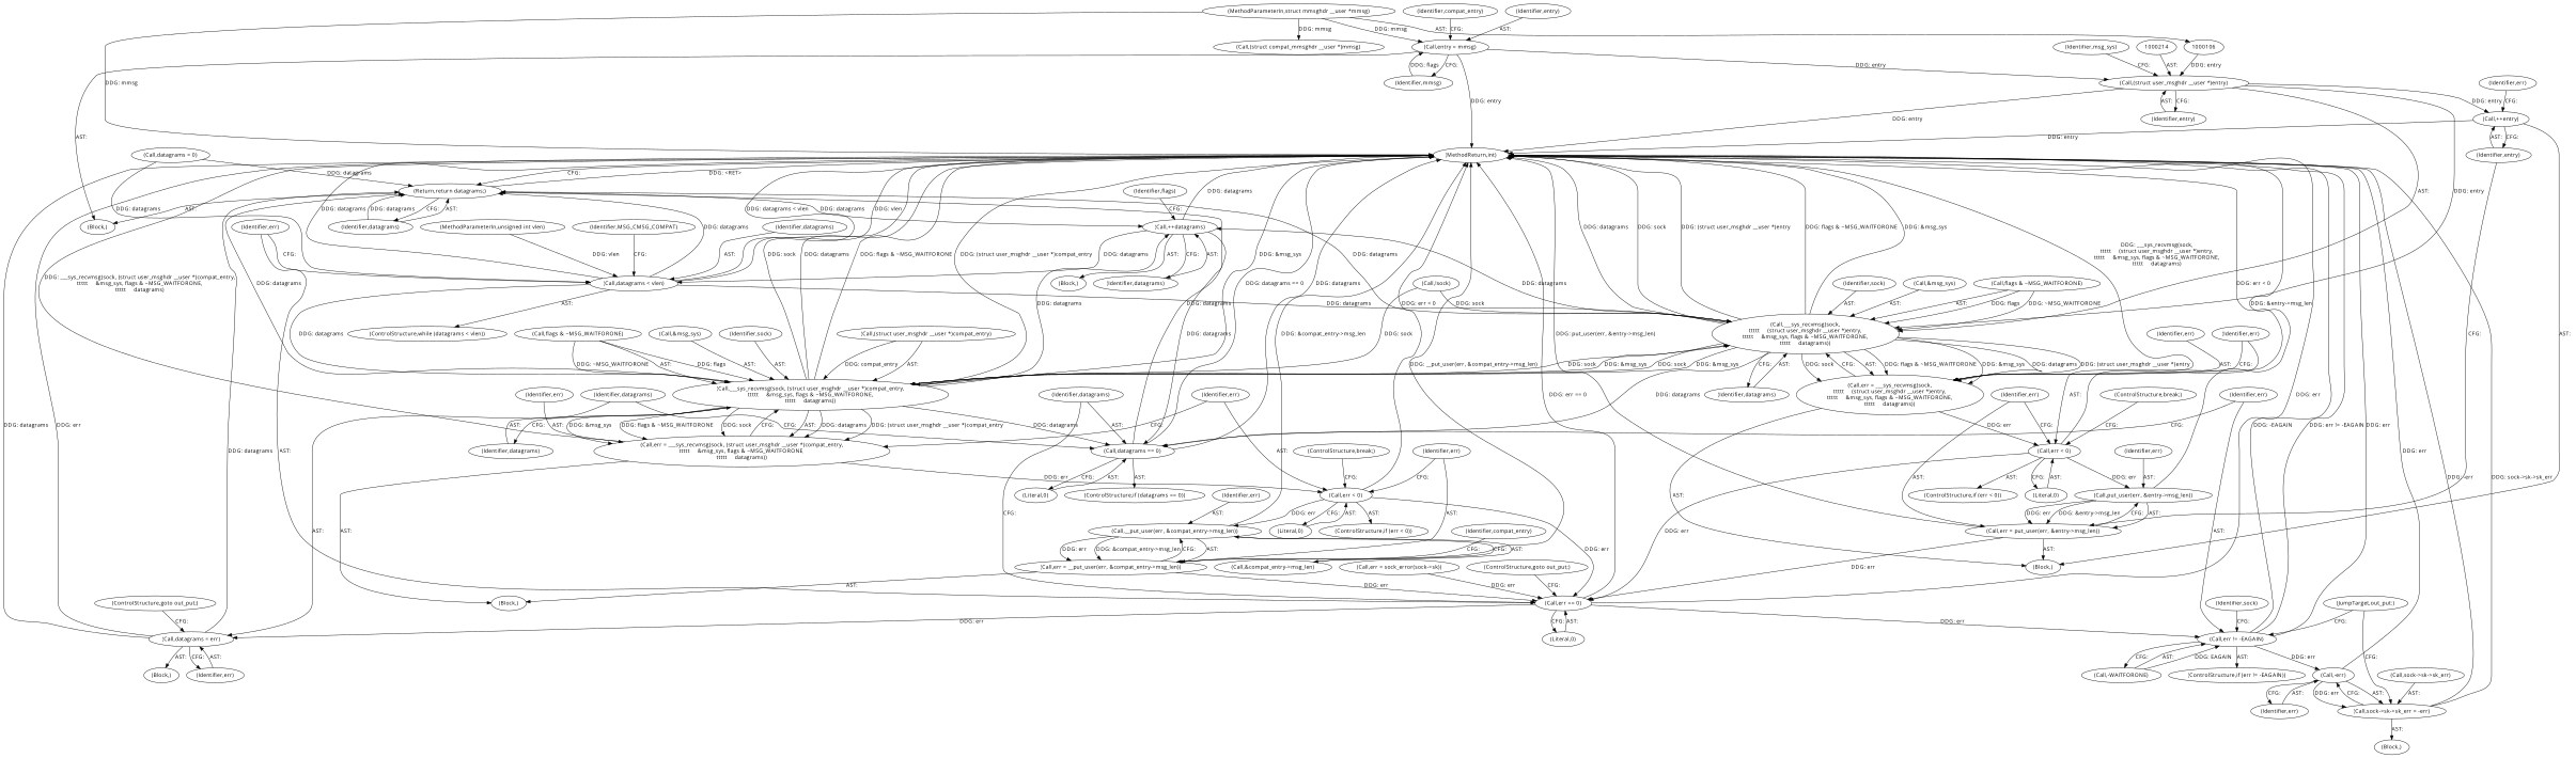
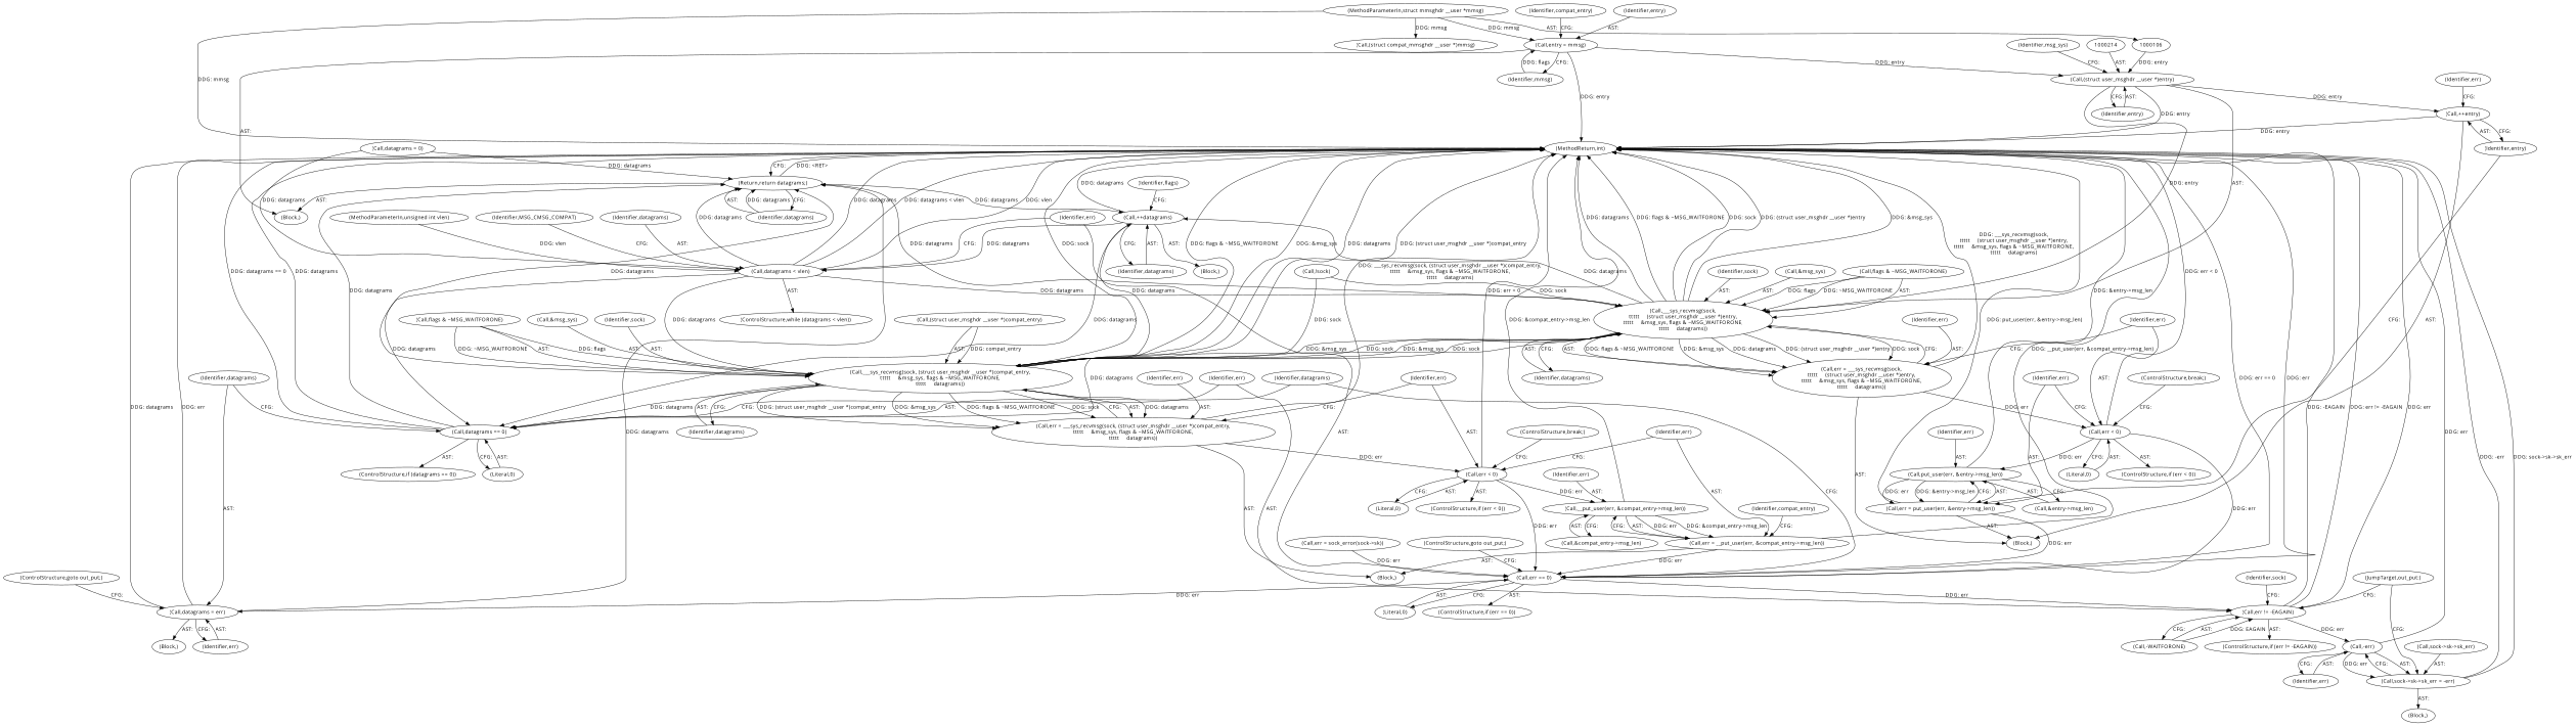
  digraph {
    fontname="Open Sans"
    node [fontname="Open Sans"]
    edge [fontname="Open Sans"]
    n1 [label="(Call,++entry)"]
    n2 [label="(MethodReturn,int)"]
    n3 [label="(Identifier,entry)"]
    n4 [label="(Block,)"]
    n5 [label="(Call,(struct user_msghdr __user *)entry)"]
    n6 [label="(Call,___sys_recvmsg(sock,\n\t\t\t\t\t     (struct user_msghdr __user *)entry,\n\t\t\t\t\t     &msg_sys, flags & ~MSG_WAITFORONE,\n\t\t\t\t\t     datagrams))"]
    n7 [label="(Identifier,entry)"]
    n8 [label="(Return,return datagrams;)"]
    n9 [label="(Call,err = put_user(err, &entry->msg_len))"]
    n10 [label="(Call,___sys_recvmsg(sock, (struct user_msghdr __user *)compat_entry,\n\t\t\t\t\t     &msg_sys, flags & ~MSG_WAITFORONE,\n\t\t\t\t\t     datagrams))"]
    n11 [label="(Call,++datagrams)"]
    n12 [label="(Call,datagrams == 0)"]
    n13 [label="(Call,err = ___sys_recvmsg(sock,\n\t\t\t\t\t     (struct user_msghdr __user *)entry,\n\t\t\t\t\t     &msg_sys, flags & ~MSG_WAITFORONE,\n\t\t\t\t\t     datagrams))"]
    n14 [label="(Identifier,datagrams)"]
    n15 [label="(Call,entry = mmsg)"]
    n16 [label="(Block,)"]
    n17 [label="(Identifier,mmsg)"]
    n18 [label="(MethodParameterIn,struct mmsghdr __user *mmsg)"]
    n19 [label="(Call,(struct compat_mmsghdr __user *)mmsg)"]
    1000106
    n21 [label="(Call,err = ___sys_recvmsg(sock, (struct user_msghdr __user *)compat_entry,\n\t\t\t\t\t     &msg_sys, flags & ~MSG_WAITFORONE,\n\t\t\t\t\t     datagrams))"]
    n22 [label="(Identifier,datagrams)"]
    n23 [label="(Identifier,datagrams)"]
    n24 [label="(Call,datagrams < vlen)"]
    n25 [label="(Identifier,datagrams)"]
    n26 [label="(Block,)"]
    n27 [label="(ControlStructure,if (datagrams == 0))"]
    n28 [label="(Literal,0)"]
    n29 [label="(Call,err < 0)"]
    n30 [label="(Call,err < 0)"]
    n31 [label="(Block,)"]
    n32 [label="(Call,__put_user(err, &compat_entry->msg_len))"]
    n33 [label="(Call,err == 0)"]
    n34 [label="(Literal,0)"]
    n35 [label="(ControlStructure,if (err < 0))"]
    n36 [label="(Call,err = __put_user(err, &compat_entry->msg_len))"]
    n37 [label="(Call,&compat_entry->msg_len)"]
    n38 [label="(Call,datagrams = err)"]
    n39 [label="(Call,err != -EAGAIN)"]
    n40 [label="(Literal,0)"]
+   n41 [label="(ControlStructure,if (err == 0))"]
    n42 [label="(Block,)"]
    n43 [label="(Identifier,err)"]
    n44 [label="(Call,-err)"]
    n45 [label="(Call,-WAITFORONE)"]
    n46 [label="(ControlStructure,if (err != -EAGAIN))"]
    n47 [label="(Call,sock->sk->sk_err = -err)"]
    n48 [label="(Identifier,err)"]
    n49 [label="(Block,)"]
    n50 [label="(ControlStructure,while (datagrams < vlen))"]
    n51 [label="(Call,put_user(err, &entry->msg_len))"]
    n52 [label="(Literal,0)"]
    n53 [label="(ControlStructure,if (err < 0))"]
+   n54 [label="(Call,&entry->msg_len)"]
    n55 [label="(Identifier,err)"]
    n56 [label="(ControlStructure,break;)"]
    n57 [label="(Call,(struct user_msghdr __user *)compat_entry)"]
    n58 [label="(Identifier,err)"]
    n59 [label="(Identifier,err)"]
    n60 [label="(ControlStructure,goto out_put;)"]
    n61 [label="(MethodParameterIn,unsigned int vlen)"]
    n62 [label="(Call,flags & ~MSG_WAITFORONE)"]
    n63 [label="(Identifier,sock)"]
    n64 [label="(Identifier,compat_entry)"]
    n65 [label="(Identifier,err)"]
    n66 [label="(Call,err = sock_error(sock->sk))"]
    n67 [label="(Identifier,sock)"]
    n68 [label="(Identifier,err)"]
    n69 [label="(Identifier,err)"]
    n70 [label="(Identifier,entry)"]
    n71 [label="(Identifier,msg_sys)"]
    n72 [label="(JumpTarget,out_put:)"]
    n73 [label="(Identifier,datagrams)"]
    n74 [label="(Call,!sock)"]
    n75 [label="(Identifier,err)"]
    n76 [label="(ControlStructure,goto out_put;)"]
    n77 [label="(Call,&msg_sys)"]
    n78 [label="(Identifier,err)"]
    n79 [label="(Call,&msg_sys)"]
    n80 [label="(Identifier,err)"]
    n81 [label="(Identifier,flags)"]
    n82 [label="(Identifier,MSG_CMSG_COMPAT)"]
    n83 [label="(ControlStructure,break;)"]
    n84 [label="(Identifier,err)"]
    n85 [label="(Call,sock->sk->sk_err)"]
    n86 [label="(Call,flags & ~MSG_WAITFORONE)"]
    n87 [label="(Identifier,err)"]
    n88 [label="(Identifier,sock)"]
    n89 [label="(Identifier,datagrams)"]
    n90 [label="(Identifier,compat_entry)"]
    n91 [label="(Identifier,datagrams)"]
    n92 [label="(Call,datagrams = 0)"]
    1000214
    n1 -> n2 [label="DDG: entry"]
    n1 -> n3 [label="CFG: "]
    n1 -> n4 [label="AST: "]
    n2 -> n8 [label="CFG: "]
    n3 -> n1 [label="AST: "]
    n3 -> n9 [label="CFG: "]
    n5 -> n1 [label="DDG: entry"]
    n5 -> n2 [label="DDG: entry"]
    n5 -> n6 [label="AST: "]
    n5 -> n6 [label="DDG: entry"]
    n5 -> n7 [label="CFG: "]
    n6 -> n2 [label="DDG: datagrams"]
    n6 -> n2 [label="DDG: &msg_sys"]
    n6 -> n2 [label="DDG: flags & ~MSG_WAITFORONE"]
    n6 -> n2 [label="DDG: sock"]
    n6 -> n2 [label="DDG: (struct user_msghdr __user *)entry"]
    n6 -> n8 [label="DDG: datagrams"]
    n6 -> n10 [label="DDG: sock"]
    n6 -> n10 [label="DDG: &msg_sys"]
    n6 -> n11 [label="DDG: datagrams"]
    n6 -> n12 [label="DDG: datagrams"]
    n6 -> n13 [label="AST: "]
    n6 -> n13 [label="DDG: flags & ~MSG_WAITFORONE"]
    n6 -> n13 [label="DDG: &msg_sys"]
    n6 -> n13 [label="DDG: datagrams"]
    n6 -> n13 [label="DDG: (struct user_msghdr __user *)entry"]
    n6 -> n13 [label="DDG: sock"]
    n6 -> n14 [label="CFG: "]
    n7 -> n5 [label="AST: "]
    n8 -> n2 [label="DDG: <RET>"]
    n8 -> n11 [label="DDG: datagrams"]
    n8 -> n16 [label="AST: "]
    n8 -> n23 [label="CFG: "]
    n9 -> n2 [label="DDG: put_user(err, &entry->msg_len)"]
    n9 -> n4 [label="AST: "]
    n9 -> n33 [label="DDG: err"]
    n9 -> n51 [label="CFG: "]
    n10 -> n2 [label="DDG: sock"]
    n10 -> n2 [label="DDG: flags & ~MSG_WAITFORONE"]
    n10 -> n2 [label="DDG: &msg_sys"]
    n10 -> n2 [label="DDG: datagrams"]
    n10 -> n2 [label="DDG: (struct user_msghdr __user *)compat_entry"]
    n10 -> n6 [label="DDG: sock"]
    n10 -> n6 [label="DDG: &msg_sys"]
    n10 -> n8 [label="DDG: datagrams"]
    n10 -> n11 [label="DDG: datagrams"]
    n10 -> n12 [label="DDG: datagrams"]
    n10 -> n21 [label="AST: "]
    n10 -> n21 [label="DDG: datagrams"]
    n10 -> n21 [label="DDG: (struct user_msghdr __user *)compat_entry"]
    n10 -> n21 [label="DDG: &msg_sys"]
    n10 -> n21 [label="DDG: flags & ~MSG_WAITFORONE"]
    n10 -> n21 [label="DDG: sock"]
    n10 -> n22 [label="CFG: "]
    n11 -> n2 [label="DDG: datagrams"]
    n11 -> n12 [label="DDG: datagrams"]
    n11 -> n24 [label="DDG: datagrams"]
    n11 -> n25 [label="CFG: "]
    n11 -> n26 [label="AST: "]
    n12 -> n2 [label="DDG: datagrams == 0"]
    n12 -> n2 [label="DDG: datagrams"]
    n12 -> n8 [label="DDG: datagrams"]
    n12 -> n27 [label="AST: "]
    n12 -> n28 [label="CFG: "]
    n13 -> n2 [label="DDG: ___sys_recvmsg(sock,\n\t\t\t\t\t     (struct user_msghdr __user *)entry,\n\t\t\t\t\t     &msg_sys, flags & ~MSG_WAITFORONE,\n\t\t\t\t\t     datagrams)"]
    n13 -> n4 [label="AST: "]
    n13 -> n6 [label="CFG: "]
    n13 -> n29 [label="DDG: err"]
    n14 -> n6 [label="AST: "]
    n15 -> n2 [label="DDG: entry"]
    n15 -> n5 [label="DDG: entry"]
    n15 -> n16 [label="AST: "]
    n15 -> n17 [label="CFG: "]
    n17 -> n15 [label="DDG: flags"]
    n18 -> n2 [label="DDG: mmsg"]
    n18 -> n15 [label="DDG: mmsg"]
    n18 -> n19 [label="DDG: mmsg"]
    n18 -> 1000106 [label="AST: "]
    1000106 -> n5 [label="DDG: entry"]
    n21 -> n2 [label="DDG: ___sys_recvmsg(sock, (struct user_msghdr __user *)compat_entry,\n\t\t\t\t\t     &msg_sys, flags & ~MSG_WAITFORONE,\n\t\t\t\t\t     datagrams)"]
    n21 -> n10 [label="CFG: "]
    n21 -> n30 [label="DDG: err"]
    n21 -> n31 [label="AST: "]
    n22 -> n10 [label="AST: "]
    n23 -> n8 [label="AST: "]
    n23 -> n8 [label="DDG: datagrams"]
    n24 -> n2 [label="DDG: vlen"]
    n24 -> n2 [label="DDG: datagrams"]
    n24 -> n2 [label="DDG: datagrams < vlen"]
    n24 -> n6 [label="DDG: datagrams"]
    n24 -> n8 [label="DDG: datagrams"]
    n24 -> n10 [label="DDG: datagrams"]
+   n24 -> n12 [label="DDG: datagrams"]
    n24 -> n50 [label="AST: "]
    n25 -> n11 [label="AST: "]
    n28 -> n12 [label="AST: "]
    n29 -> n2 [label="DDG: err < 0"]
    n29 -> n33 [label="DDG: err"]
    n29 -> n51 [label="DDG: err"]
    n29 -> n52 [label="CFG: "]
    n29 -> n53 [label="AST: "]
    n30 -> n2 [label="DDG: err < 0"]
    n30 -> n32 [label="DDG: err"]
    n30 -> n33 [label="DDG: err"]
    n30 -> n34 [label="CFG: "]
    n30 -> n35 [label="AST: "]
    n32 -> n2 [label="DDG: &compat_entry->msg_len"]
    n32 -> n36 [label="AST: "]
    n32 -> n36 [label="DDG: err"]
    n32 -> n36 [label="DDG: &compat_entry->msg_len"]
    n32 -> n37 [label="CFG: "]
    n33 -> n2 [label="DDG: err == 0"]
    n33 -> n2 [label="DDG: err"]
    n33 -> n38 [label="DDG: err"]
    n33 -> n39 [label="DDG: err"]
    n33 -> n40 [label="CFG: "]
+   n33 -> n41 [label="AST: "]
    n34 -> n30 [label="AST: "]
    n36 -> n2 [label="DDG: __put_user(err, &compat_entry->msg_len)"]
    n36 -> n31 [label="AST: "]
    n36 -> n32 [label="CFG: "]
    n36 -> n33 [label="DDG: err"]
    n37 -> n32 [label="AST: "]
    n38 -> n2 [label="DDG: datagrams"]
    n38 -> n2 [label="DDG: err"]
    n38 -> n8 [label="DDG: datagrams"]
    n38 -> n42 [label="AST: "]
    n38 -> n43 [label="CFG: "]
    n39 -> n2 [label="DDG: err"]
    n39 -> n2 [label="DDG: -EAGAIN"]
    n39 -> n2 [label="DDG: err != -EAGAIN"]
    n39 -> n44 [label="DDG: err"]
    n39 -> n45 [label="CFG: "]
    n39 -> n46 [label="AST: "]
    n40 -> n33 [label="AST: "]
    n43 -> n38 [label="AST: "]
    n44 -> n2 [label="DDG: err"]
    n44 -> n47 [label="AST: "]
    n44 -> n47 [label="DDG: err"]
    n44 -> n48 [label="CFG: "]
    n45 -> n39 [label="AST: "]
    n45 -> n39 [label="DDG: EAGAIN"]
    n47 -> n2 [label="DDG: -err"]
    n47 -> n2 [label="DDG: sock->sk->sk_err"]
    n47 -> n44 [label="CFG: "]
    n47 -> n49 [label="AST: "]
    n48 -> n44 [label="AST: "]
    n51 -> n2 [label="DDG: &entry->msg_len"]
    n51 -> n9 [label="AST: "]
    n51 -> n9 [label="DDG: err"]
    n51 -> n9 [label="DDG: &entry->msg_len"]
+   n51 -> n54 [label="CFG: "]
    n52 -> n29 [label="AST: "]
+   n54 -> n51 [label="AST: "]
    n55 -> n13 [label="CFG: "]
    n55 -> n29 [label="AST: "]
    n56 -> n29 [label="CFG: "]
    n57 -> n10 [label="AST: "]
    n57 -> n10 [label="DDG: compat_entry"]
    n58 -> n24 [label="CFG: "]
    n58 -> n33 [label="AST: "]
    n59 -> n21 [label="AST: "]
    n60 -> n38 [label="CFG: "]
    n61 -> n24 [label="DDG: vlen"]
    n62 -> n10 [label="AST: "]
    n62 -> n10 [label="DDG: flags"]
    n62 -> n10 [label="DDG: ~MSG_WAITFORONE"]
    n63 -> n39 [label="CFG: "]
    n64 -> n15 [label="CFG: "]
    n65 -> n21 [label="CFG: "]
    n65 -> n30 [label="AST: "]
    n66 -> n33 [label="DDG: err"]
    n67 -> n6 [label="AST: "]
    n68 -> n51 [label="AST: "]
    n69 -> n30 [label="CFG: "]
    n69 -> n36 [label="AST: "]
    n70 -> n15 [label="AST: "]
    n71 -> n5 [label="CFG: "]
    n72 -> n39 [label="CFG: "]
    n72 -> n47 [label="CFG: "]
    n73 -> n12 [label="AST: "]
    n73 -> n33 [label="CFG: "]
    n74 -> n6 [label="DDG: sock"]
    n74 -> n10 [label="DDG: sock"]
    n75 -> n9 [label="AST: "]
    n75 -> n29 [label="CFG: "]
    n76 -> n33 [label="CFG: "]
    n77 -> n6 [label="AST: "]
    n78 -> n32 [label="AST: "]
    n79 -> n10 [label="AST: "]
    n80 -> n12 [label="CFG: "]
    n80 -> n39 [label="AST: "]
    n81 -> n11 [label="CFG: "]
    n82 -> n24 [label="CFG: "]
    n83 -> n30 [label="CFG: "]
    n84 -> n1 [label="CFG: "]
    n85 -> n47 [label="AST: "]
    n86 -> n6 [label="AST: "]
    n86 -> n6 [label="DDG: flags"]
    n86 -> n6 [label="DDG: ~MSG_WAITFORONE"]
    n87 -> n13 [label="AST: "]
    n88 -> n10 [label="AST: "]
    n89 -> n24 [label="AST: "]
    n90 -> n36 [label="CFG: "]
    n91 -> n12 [label="CFG: "]
    n91 -> n38 [label="AST: "]
    n92 -> n8 [label="DDG: datagrams"]
    n92 -> n24 [label="DDG: datagrams"]
    1000214 -> n5 [label="AST: "]
  }
